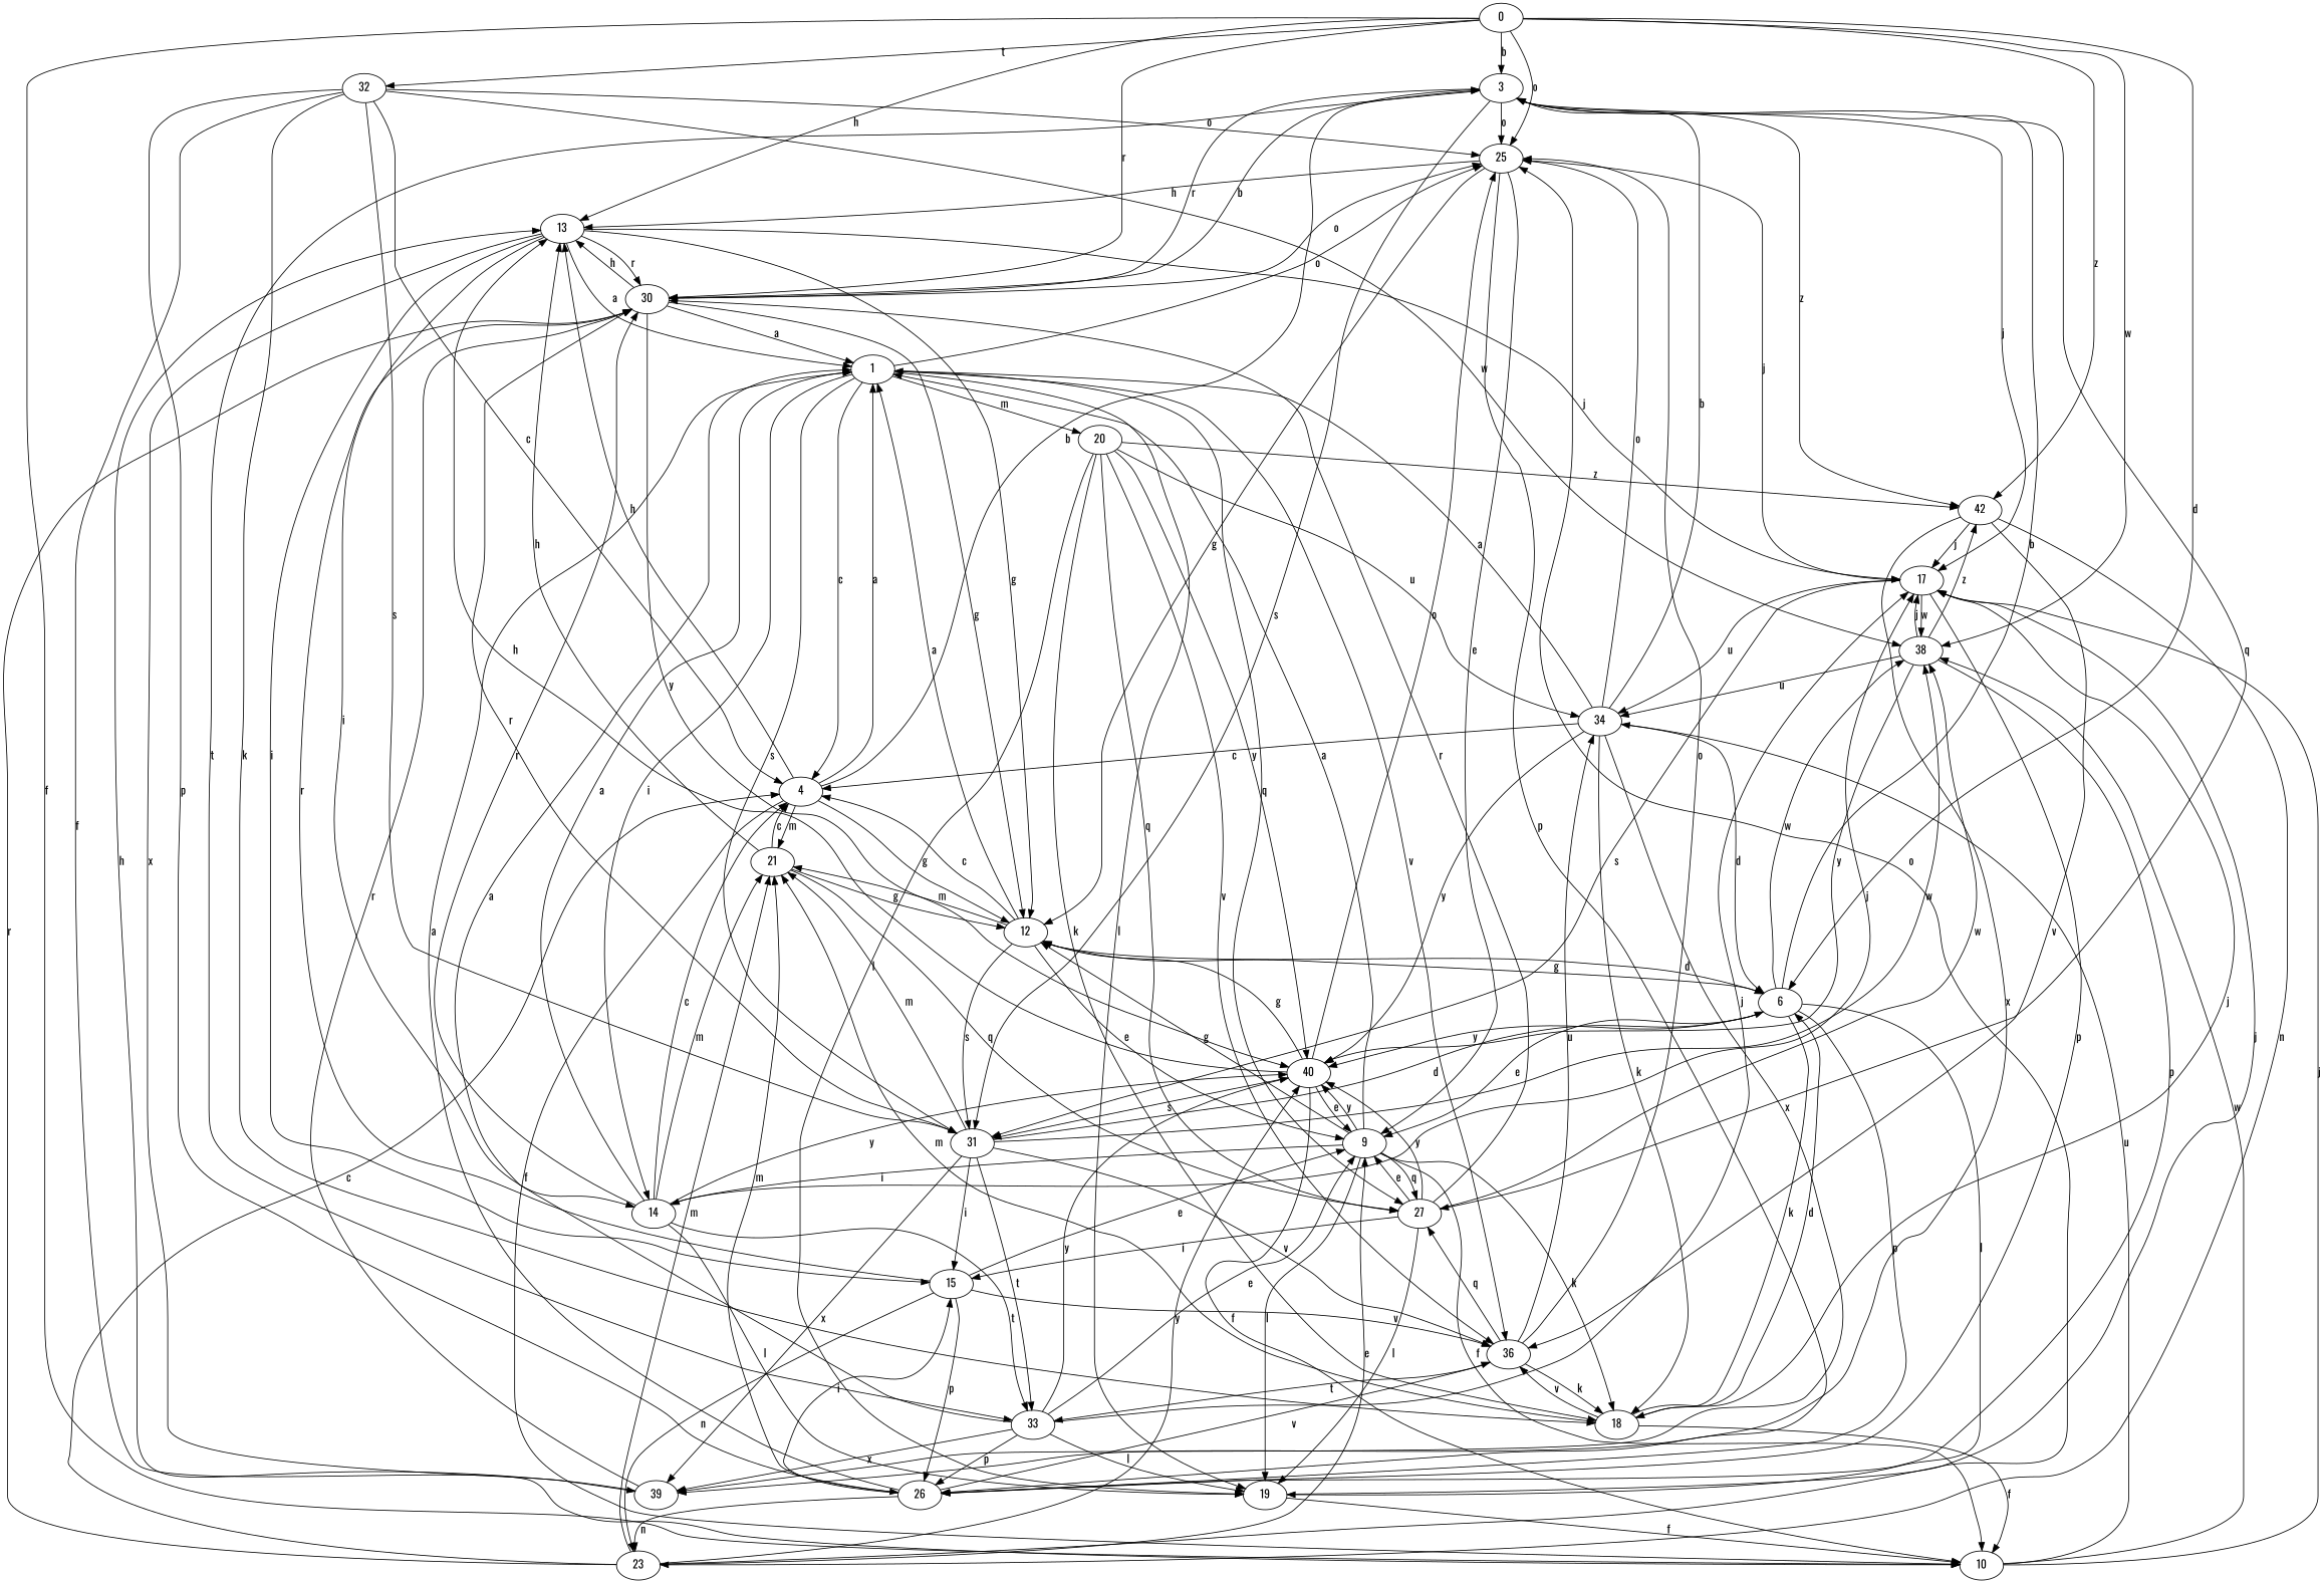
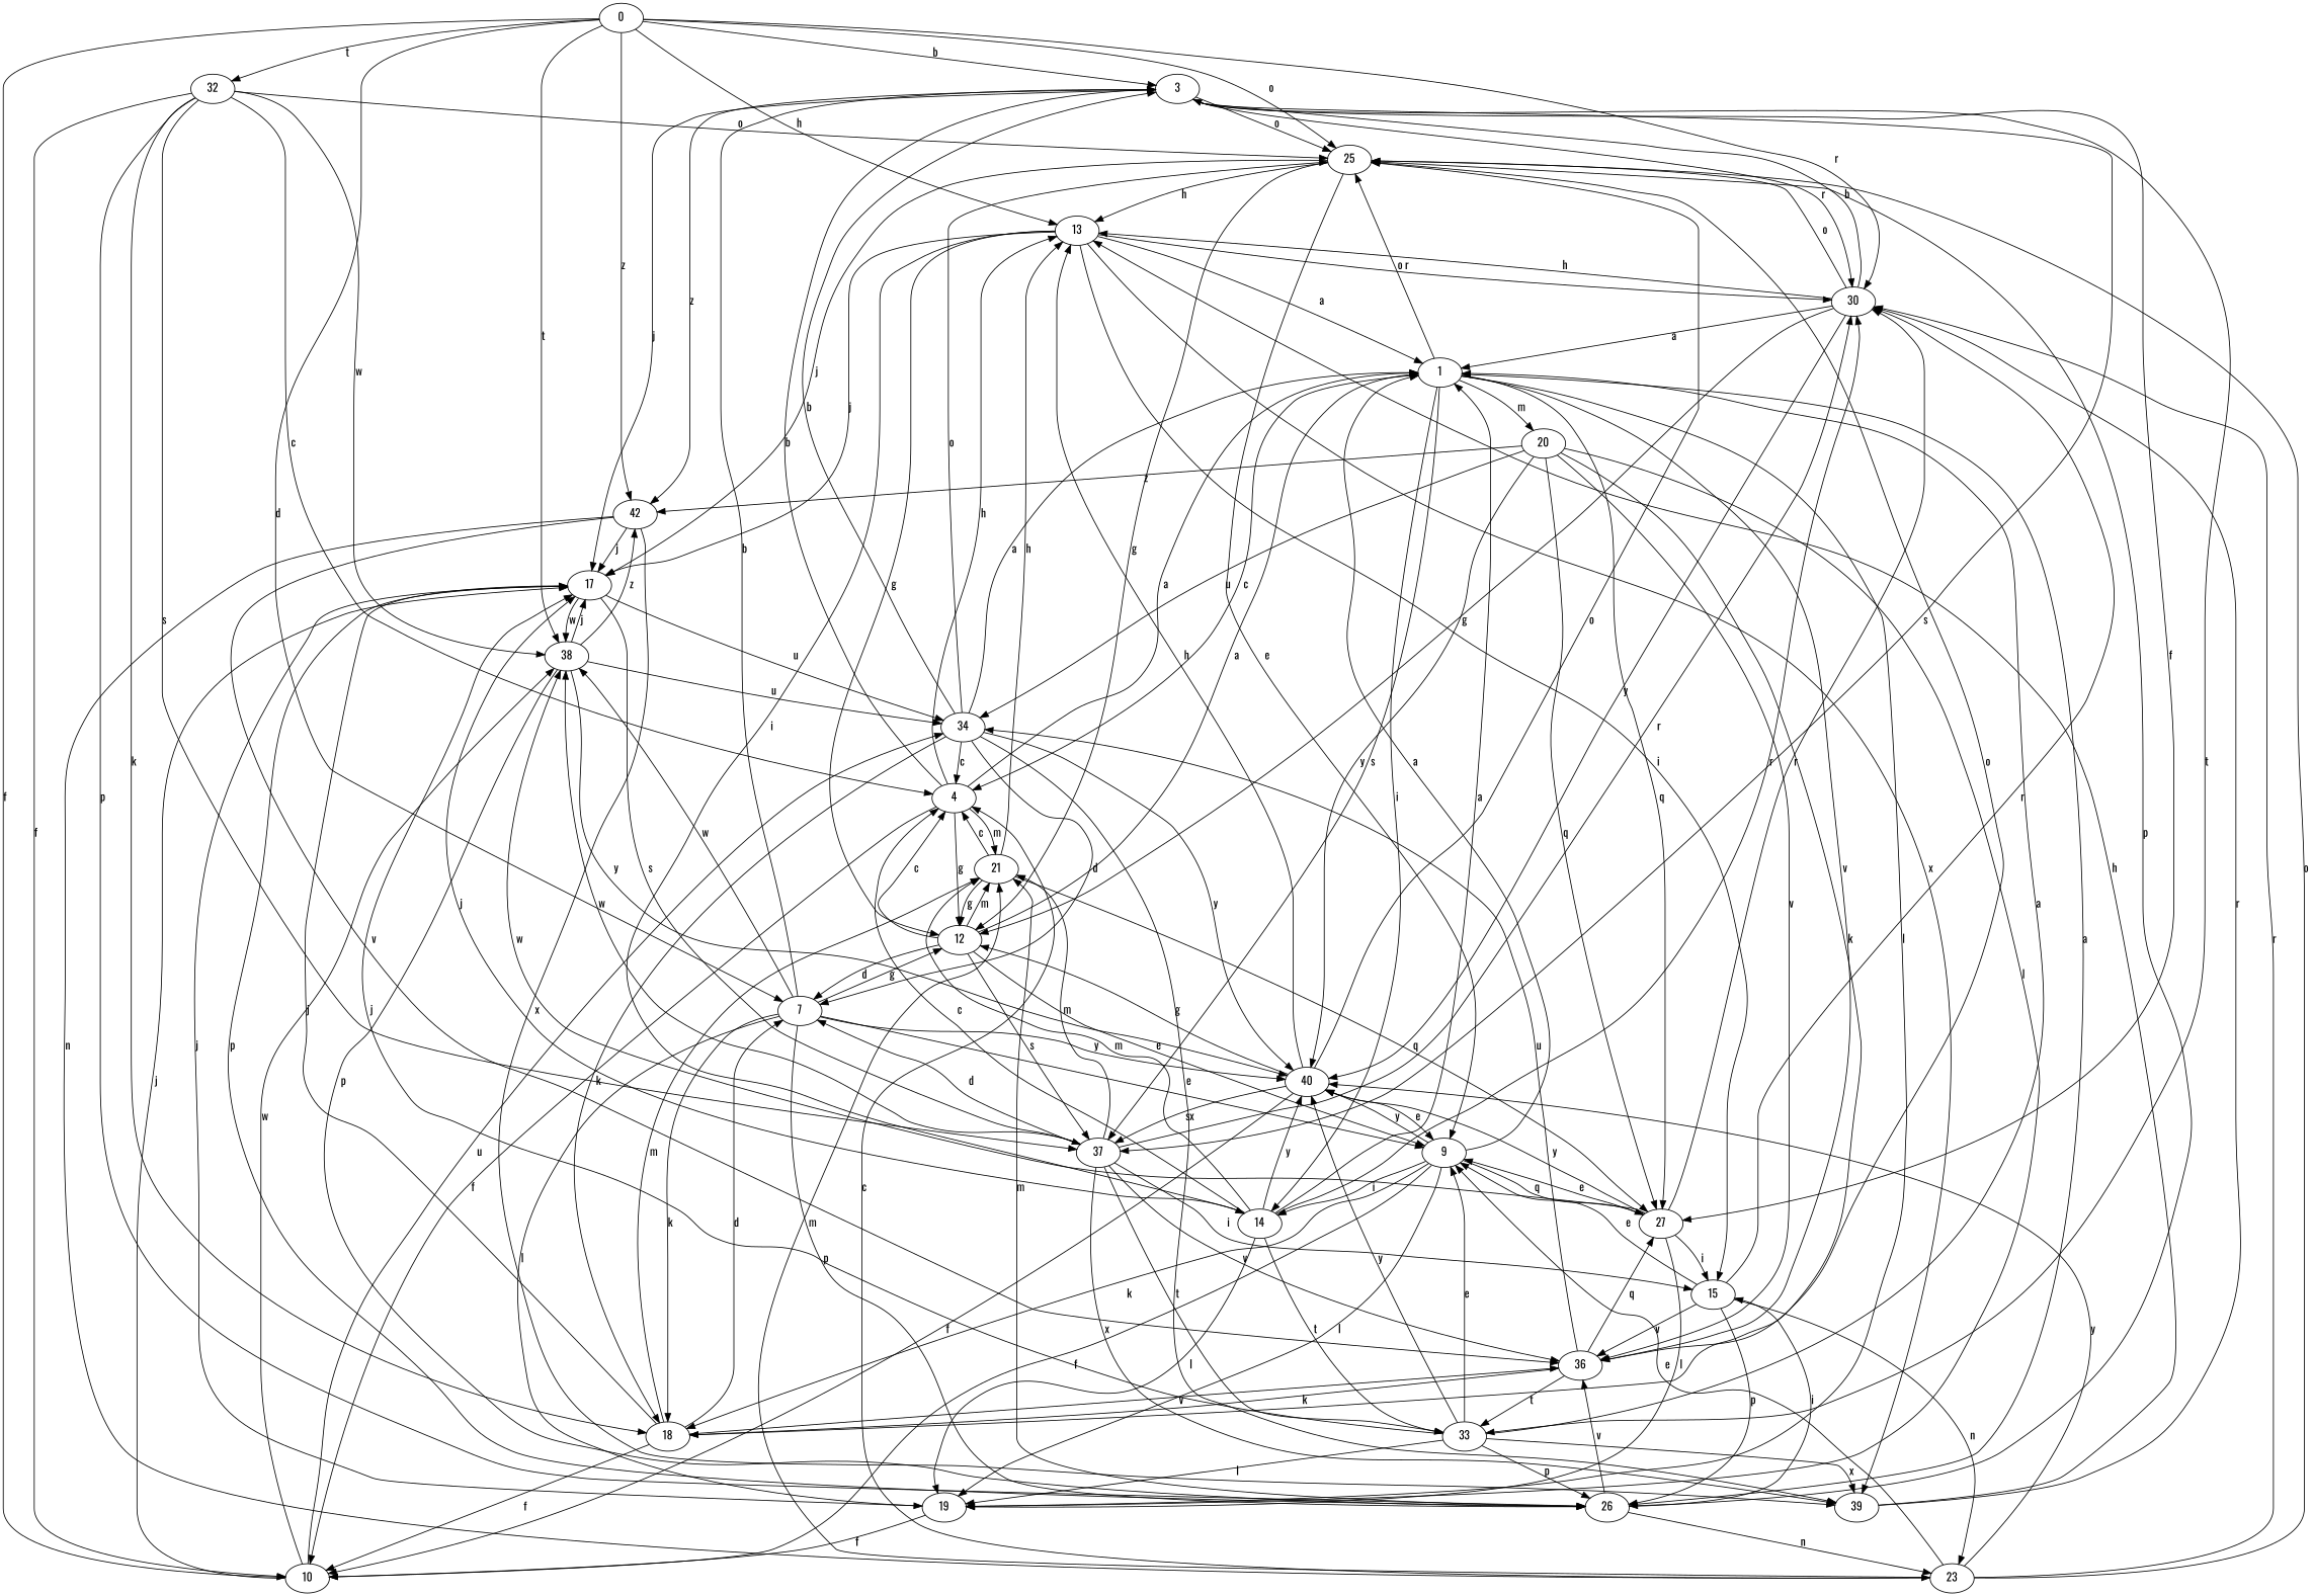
  strict digraph {
    fontname=Oswald
    node [fontname=Oswald]
    edge [fontname=Oswald]
    0
    3
-   6
+   6 [label=7]
    10
    13
    25
    30
    32
    38
    42
    27
-   31
+   31 [label=37]
    17
    33
    19
    12
    9
    18
    26
    40
    34
    1
    14
    15
    39
    4
    36
    23
    20
    21
    0 -> 3 [label=b]
    0 -> 6 [label=d]
    0 -> 10 [label=f]
    0 -> 13 [label=h]
    0 -> 25 [label=o]
    0 -> 30 [label=r]
    0 -> 32 [label=t]
-   0 -> 38 [label=w]
+   0 -> 38 [label=t]
    0 -> 42 [label=z]
    3 -> 25 [label=o]
    3 -> 30 [label=r]
    3 -> 42 [label=z]
-   3 -> 27 [label=q]
+   3 -> 27 [label=f]
    3 -> 31 [label=s]
    3 -> 17 [label=j]
    3 -> 33 [label=t]
    6 -> 3 [label=b]
    6 -> 38 [label=w]
    6 -> 19 [label=l]
    6 -> 12 [label=g]
    6 -> 9 [label=e]
    6 -> 18 [label=k]
    6 -> 26 [label=p]
    6 -> 40 [label=y]
    10 -> 38 [label=w]
    10 -> 17 [label=j]
    10 -> 34 [label=u]
    13 -> 30 [label=r]
    13 -> 17 [label=j]
    13 -> 12 [label=g]
    13 -> 1 [label=a]
    13 -> 14 [label=i]
    13 -> 15 [label=i]
    13 -> 39 [label=x]
    25 -> 13 [label=h]
    25 -> 17 [label=j]
    25 -> 12 [label=g]
    25 -> 9 [label=e]
    25 -> 26 [label=p]
    30 -> 3 [label=b]
    30 -> 13 [label=h]
    30 -> 25 [label=o]
    30 -> 12 [label=g]
    30 -> 40 [label=y]
    30 -> 1 [label=a]
    32 -> 10 [label=f]
    32 -> 25 [label=o]
    32 -> 38 [label=w]
    32 -> 31 [label=s]
    32 -> 18 [label=k]
    32 -> 26 [label=p]
    32 -> 4 [label=c]
    38 -> 42 [label=z]
    38 -> 17 [label=j]
    38 -> 26 [label=p]
    38 -> 40 [label=y]
    38 -> 34 [label=u]
    42 -> 17 [label=j]
    42 -> 39 [label=x]
    42 -> 36 [label=v]
    42 -> 23 [label=n]
    27 -> 30 [label=r]
    27 -> 38 [label=w]
    27 -> 19 [label=l]
    27 -> 9 [label=e]
    27 -> 40 [label=y]
    27 -> 15 [label=i]
    31 -> 6 [label=d]
    31 -> 30 [label=r]
    31 -> 38 [label=w]
    31 -> 33 [label=t]
    31 -> 15 [label=i]
    31 -> 39 [label=x]
    31 -> 36 [label=v]
    31 -> 21 [label=m]
    17 -> 38 [label=w]
    17 -> 31 [label=s]
    17 -> 26 [label=p]
    17 -> 34 [label=u]
    33 -> 17 [label=j]
    33 -> 19 [label=l]
    33 -> 9 [label=e]
    33 -> 26 [label=p]
    33 -> 40 [label=y]
    33 -> 1 [label=a]
    33 -> 39 [label=x]
    19 -> 10 [label=f]
    19 -> 17 [label=j]
    12 -> 6 [label=d]
    12 -> 31 [label=s]
    12 -> 9 [label=e]
    12 -> 1 [label=a]
    12 -> 4 [label=c]
    12 -> 21 [label=m]
    9 -> 10 [label=f]
    9 -> 27 [label=q]
    9 -> 19 [label=l]
-   9 -> 12 [label=g]
    9 -> 18 [label=k]
    9 -> 40 [label=y]
    9 -> 1 [label=a]
    9 -> 14 [label=i]
    18 -> 6 [label=d]
    18 -> 10 [label=f]
    18 -> 17 [label=j]
    18 -> 36 [label=v]
    18 -> 21 [label=m]
    26 -> 1 [label=a]
    26 -> 15 [label=i]
    26 -> 36 [label=v]
    26 -> 23 [label=n]
    26 -> 21 [label=m]
    40 -> 10 [label=f]
    40 -> 13 [label=h]
    40 -> 25 [label=o]
    40 -> 31 [label=s]
    40 -> 12 [label=g]
    40 -> 9 [label=e]
    34 -> 3 [label=b]
    34 -> 6 [label=d]
    34 -> 25 [label=o]
    34 -> 18 [label=k]
    34 -> 40 [label=y]
    34 -> 1 [label=a]
    34 -> 39 [label=x]
    34 -> 4 [label=c]
    1 -> 25 [label=o]
    1 -> 27 [label=q]
    1 -> 31 [label=s]
    1 -> 19 [label=l]
    1 -> 14 [label=i]
    1 -> 4 [label=c]
    1 -> 36 [label=v]
    1 -> 20 [label=m]
    14 -> 30 [label=r]
    14 -> 17 [label=j]
    14 -> 33 [label=t]
    14 -> 19 [label=l]
    14 -> 40 [label=y]
    14 -> 1 [label=a]
    14 -> 4 [label=c]
    14 -> 21 [label=m]
    15 -> 30 [label=r]
    15 -> 9 [label=e]
    15 -> 26 [label=p]
    15 -> 36 [label=v]
    15 -> 23 [label=n]
    39 -> 13 [label=h]
    39 -> 30 [label=r]
    4 -> 3 [label=b]
    4 -> 10 [label=f]
    4 -> 13 [label=h]
    4 -> 12 [label=g]
    4 -> 1 [label=a]
    4 -> 21 [label=m]
    36 -> 25 [label=o]
    36 -> 27 [label=q]
    36 -> 33 [label=t]
    36 -> 18 [label=k]
    36 -> 34 [label=u]
    23 -> 25 [label=o]
    23 -> 30 [label=r]
    23 -> 9 [label=e]
    23 -> 40 [label=y]
    23 -> 4 [label=c]
    23 -> 21 [label=m]
    20 -> 42 [label=z]
    20 -> 27 [label=q]
    20 -> 19 [label=l]
    20 -> 18 [label=k]
    20 -> 40 [label=y]
    20 -> 34 [label=u]
    20 -> 36 [label=v]
    21 -> 13 [label=h]
    21 -> 27 [label=q]
    21 -> 12 [label=g]
    21 -> 4 [label=c]
  }
